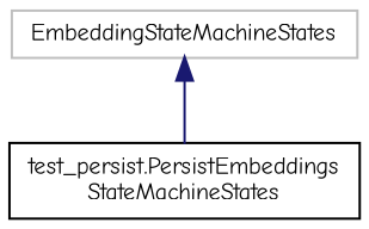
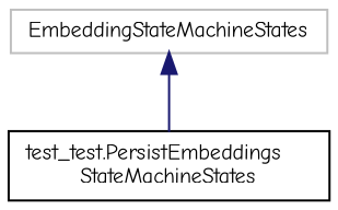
  digraph {
    rankdir=TB
    fontname="Comic Neue"
    node [fillcolor=white fontname="Comic Neue" fontsize=10 shape=record style=filled]
    n1 [color=grey75 height=0.2 label=EmbeddingStateMachineStates width=0.4]
-   n2 [color=black height=0.2 label="test_persist.PersistEmbeddings\lStateMachineStates" width=0.4]
+   n2 [color=black height=0.2 label="test_test.PersistEmbeddings\lStateMachineStates" width=0.4]
    n1 -> n2 [color=midnightblue dir=back fontname="Comic Neue" fontsize=10 labelfontname=Helvetica labelfontsize=10 style=solid]
  }
